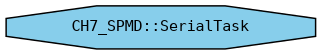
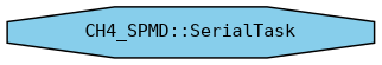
  digraph {
    rankdir=LR
    fontname="DejaVu Sans Mono"
-   n1 [color=black fillcolor=skyblue fontname="DejaVu Sans Mono" fontsize=10 height=0.2 label="CH7_SPMD::SerialTask" shape=octagon style=filled width=0.4]
+   n1 [color=black fillcolor=skyblue fontname="DejaVu Sans Mono" fontsize=10 height=0.2 label="CH4_SPMD::SerialTask" shape=octagon style=filled width=0.4]
  }
